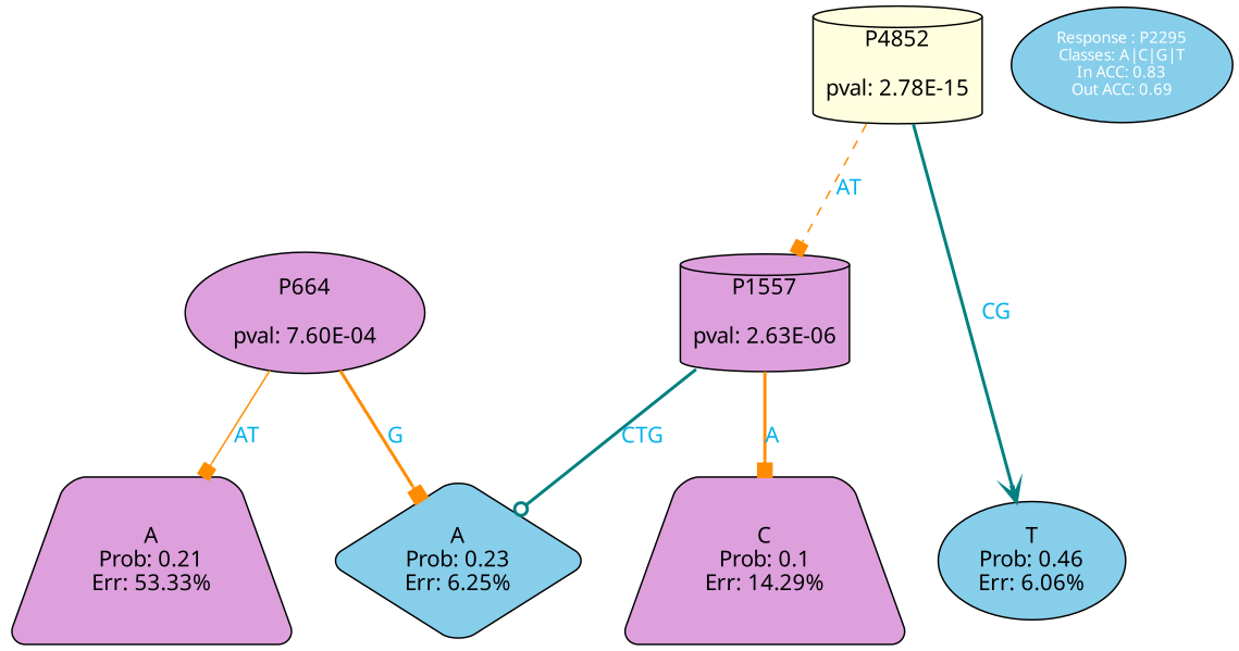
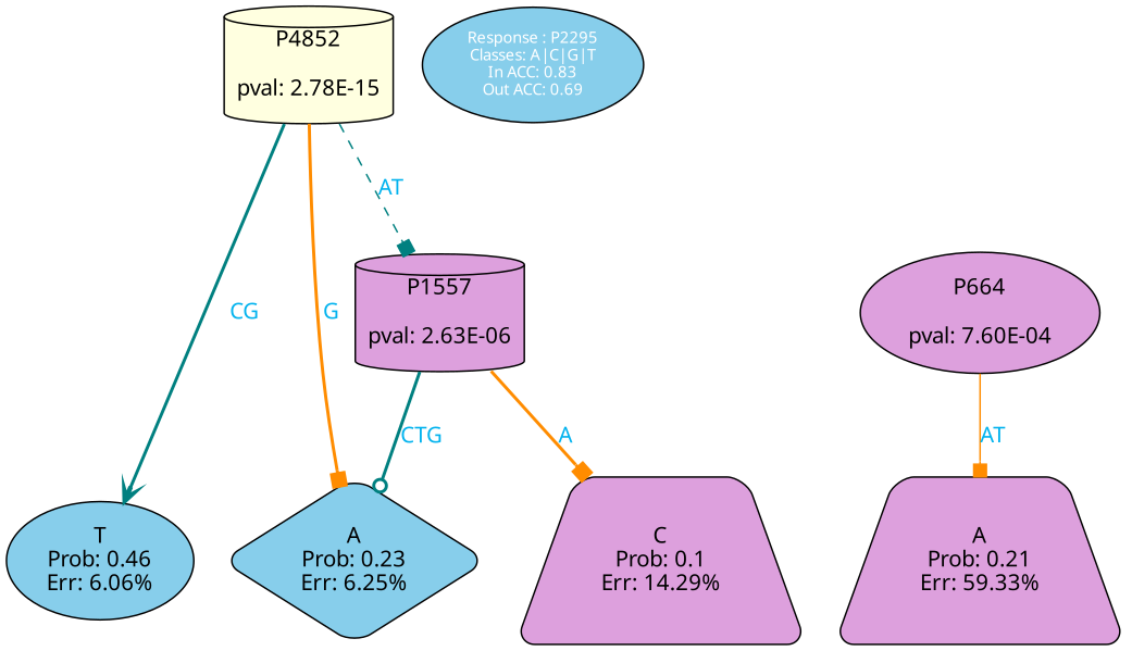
  digraph {
    fontname="Noto Sans"
    ranksep=equally
    splines=polylines
    node [color=black fillcolor=plum fontname="Noto Sans" shape=ellipse style="filled, rounded"]
    edge [arrowhead=box color=teal fontcolor=deepskyblue2 fontname="Noto Sans" style=bold]
    n1 [label="C\nProb: 0.1\nErr: 14.29%" shape=trapezium]
-   n2 [label="A\nProb: 0.21\nErr: 53.33%" shape=trapezium]
+   n2 [label="A\nProb: 0.21\nErr: 59.33%" shape=trapezium]
    n3 [fillcolor=skyblue label="A\nProb: 0.23\nErr: 6.25%" shape=diamond]
    n4 [fillcolor=skyblue label="T\nProb: 0.46\nErr: 6.06%"]
    n5 [align=left fillcolor=skyblue fontcolor=white fontsize=10 label="Response : P2295\nClasses: A|C|G|T\nIn ACC: 0.83\nOut ACC: 0.69\n" style=filled]
    n6 [fillcolor=lightyellow label="P4852\n\npval: 2.78E-15" shape=cylinder]
    n7 [label="P1557\n\npval: 2.63E-06" shape=cylinder]
    n8 [label="P664\n\npval: 7.60E-04"]
    subgraph sub_1 {
      rank=same
      n1
      n2
      n3
      n4
    }
    subgraph sub_2 {
      rank=same
      n5
      n6
    }
    n6 -> n4 [arrowhead=vee label=CG]
-   n6 -> n7 [color=darkorange label=AT style=dashed]
+   n6 -> n7 [label=AT style=dashed]
    n7 -> n1 [color=darkorange label=A]
    n7 -> n3 [arrowhead=odot label=CTG]
    n8 -> n2 [color=darkorange label=AT style=solid]
-   n8 -> n3 [color=darkorange label=G]
+   n6 -> n3 [color=darkorange label=G]
  }
